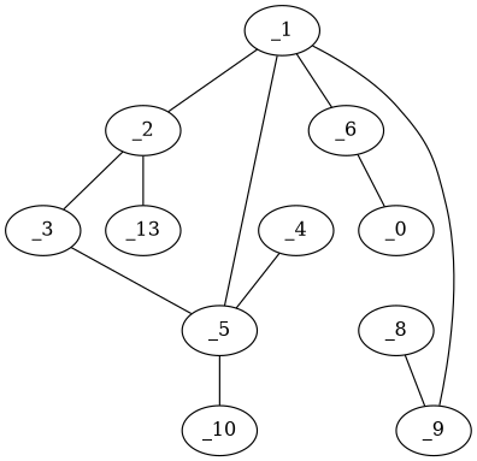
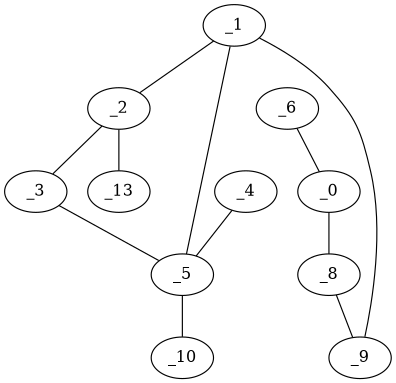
  graph {
    node [charge=0 chem=1 symbol="C  " x=4.5691 y=-0.5878]
    edge [valence=1]
    _1 [x=3.7601 y=0]
    _2
    _5 [x=2.9511]
    _6 [y=0.5878]
    _9 [x=2.9511 y=0.5878]
    _3 [x=4.2601 y=-1.5388]
    n7 [chem=2 label=_13 symbol="O  " x=5.5201 y=-0.2788]
    _10 [chem=2 symbol="O  " x=2 y=0.2788]
    n9 [label=_0 x=4.2601 y=1.5388]
    _8 [chem=2 symbol="O  " x=3.2601 y=1.5388]
    _4 [x=3.2601 y=-1.5388]
    _1 -- _2
    _1 -- _5
-   _1 -- _6
    _1 -- _9
    _2 -- _3
    _2 -- n7 [valence=2]
    _5 -- _10 [valence=2]
    _6 -- n9
    _3 -- _5
+   n9 -- _8
    _8 -- _9
    _4 -- _5
  }
